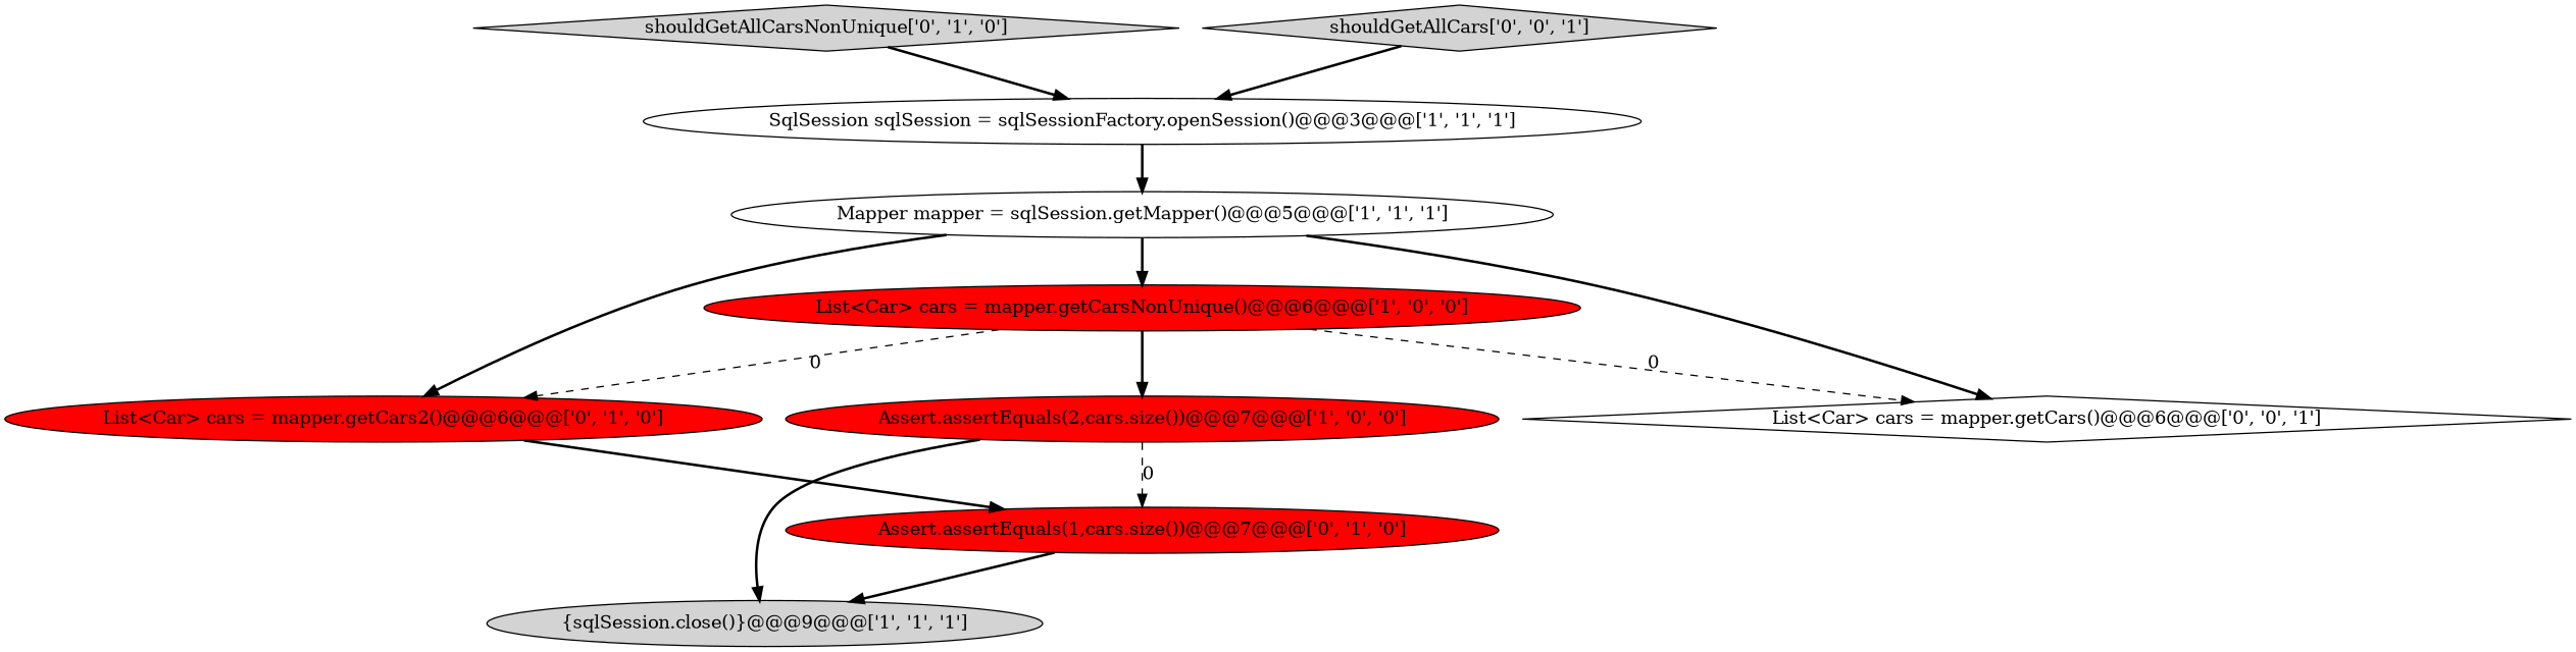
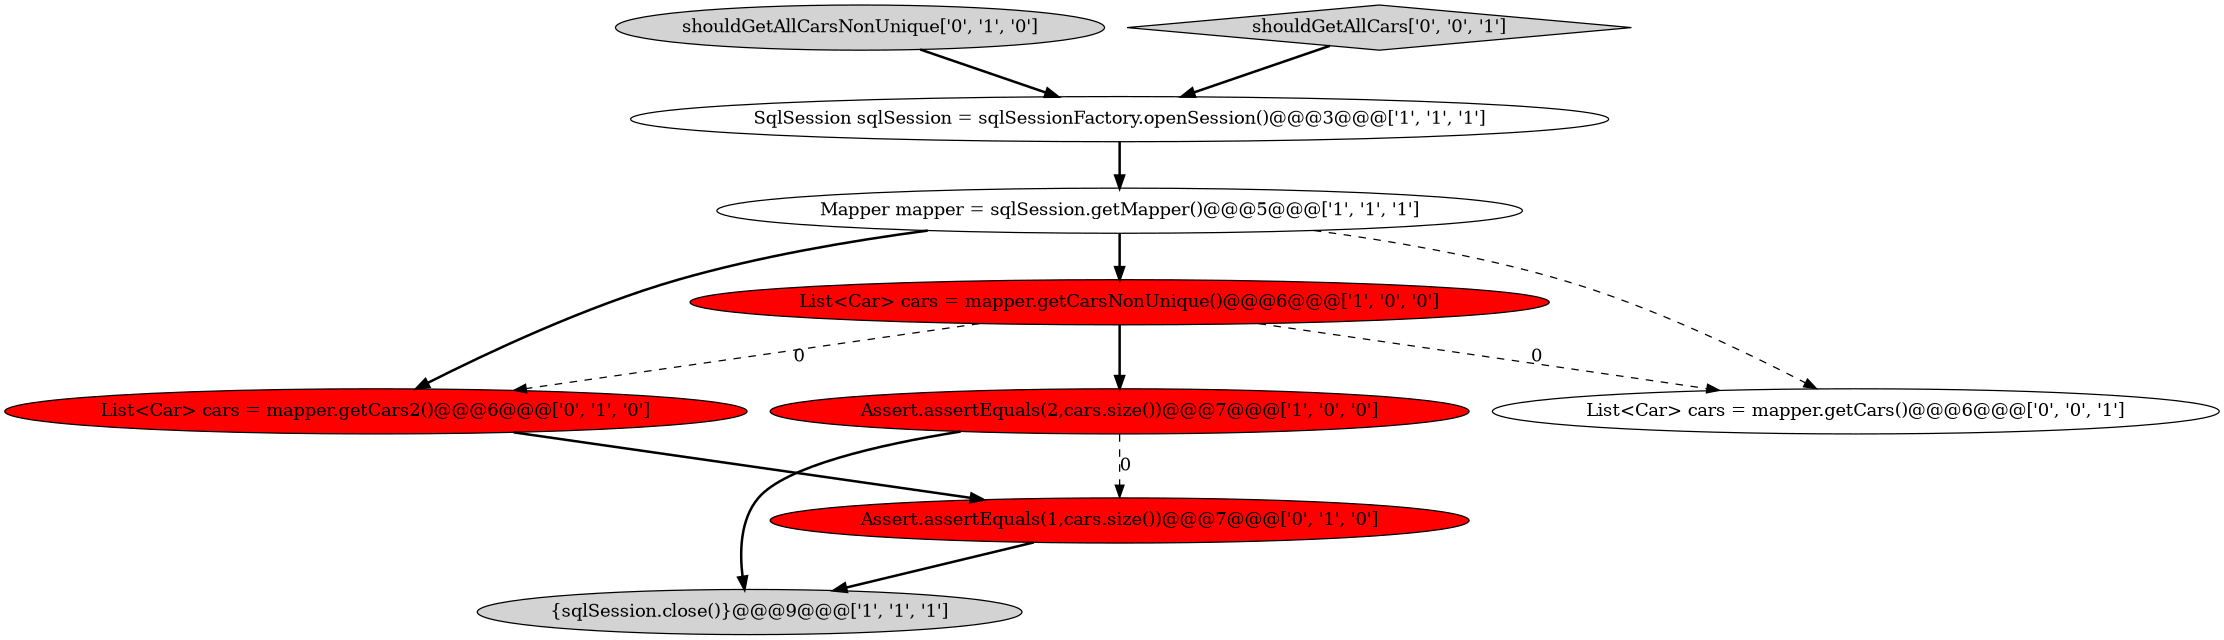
  digraph {
    node [fillcolor=red shape=ellipse style=filled]
    edge [style=bold]
    n1 [fillcolor=lightgray label="{sqlSession.close()}@@@9@@@['1', '1', '1']"]
    n2 [label="List<Car> cars = mapper.getCarsNonUnique()@@@6@@@['1', '0', '0']"]
    n3 [label="Assert.assertEquals(2,cars.size())@@@7@@@['1', '0', '0']"]
-   n4 [fillcolor=white label="List<Car> cars = mapper.getCars()@@@6@@@['0', '0', '1']" shape=diamond]
+   n4 [fillcolor=white label="List<Car> cars = mapper.getCars()@@@6@@@['0', '0', '1']"]
    n5 [label="List<Car> cars = mapper.getCars2()@@@6@@@['0', '1', '0']"]
    n6 [label="Assert.assertEquals(1,cars.size())@@@7@@@['0', '1', '0']"]
    n7 [fillcolor=white label="SqlSession sqlSession = sqlSessionFactory.openSession()@@@3@@@['1', '1', '1']"]
    n8 [fillcolor=white label="Mapper mapper = sqlSession.getMapper()@@@5@@@['1', '1', '1']"]
-   n9 [fillcolor=lightgray label="shouldGetAllCarsNonUnique['0', '1', '0']" shape=diamond]
+   n9 [fillcolor=lightgray label="shouldGetAllCarsNonUnique['0', '1', '0']"]
    n10 [fillcolor=lightgray label="shouldGetAllCars['0', '0', '1']" shape=diamond]
    n2 -> n3
    n2 -> n4 [label=0 style=dashed]
    n2 -> n5 [label=0 style=dashed]
    n3 -> n1
    n3 -> n6 [label=0 style=dashed]
    n5 -> n6
    n6 -> n1
    n7 -> n8
    n8 -> n2
-   n8 -> n4
+   n8 -> n4 [style=dashed]
    n8 -> n5
    n9 -> n7
    n10 -> n7
  }
